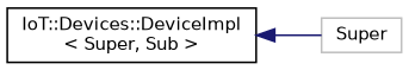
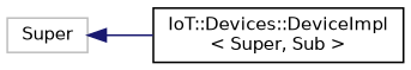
  digraph {
    rankdir=LR
    node [fillcolor=white fontname=Helvetica fontsize=10 shape=record style=filled]
    n1 [color=grey75 height=0.2 label=Super width=0.4]
    n2 [color=black height=0.2 label="IoT::Devices::DeviceImpl\l\< Super, Sub \>" width=0.4]
-   n2 -> n1 [color=midnightblue dir=back fontname=Helvetica fontsize=10 labelfontname=Helvetica labelfontsize=10 style=solid]
+   n1 -> n2 [color=midnightblue dir=back fontname=Helvetica fontsize=10 labelfontname=Helvetica labelfontsize=10 style=solid]
  }
